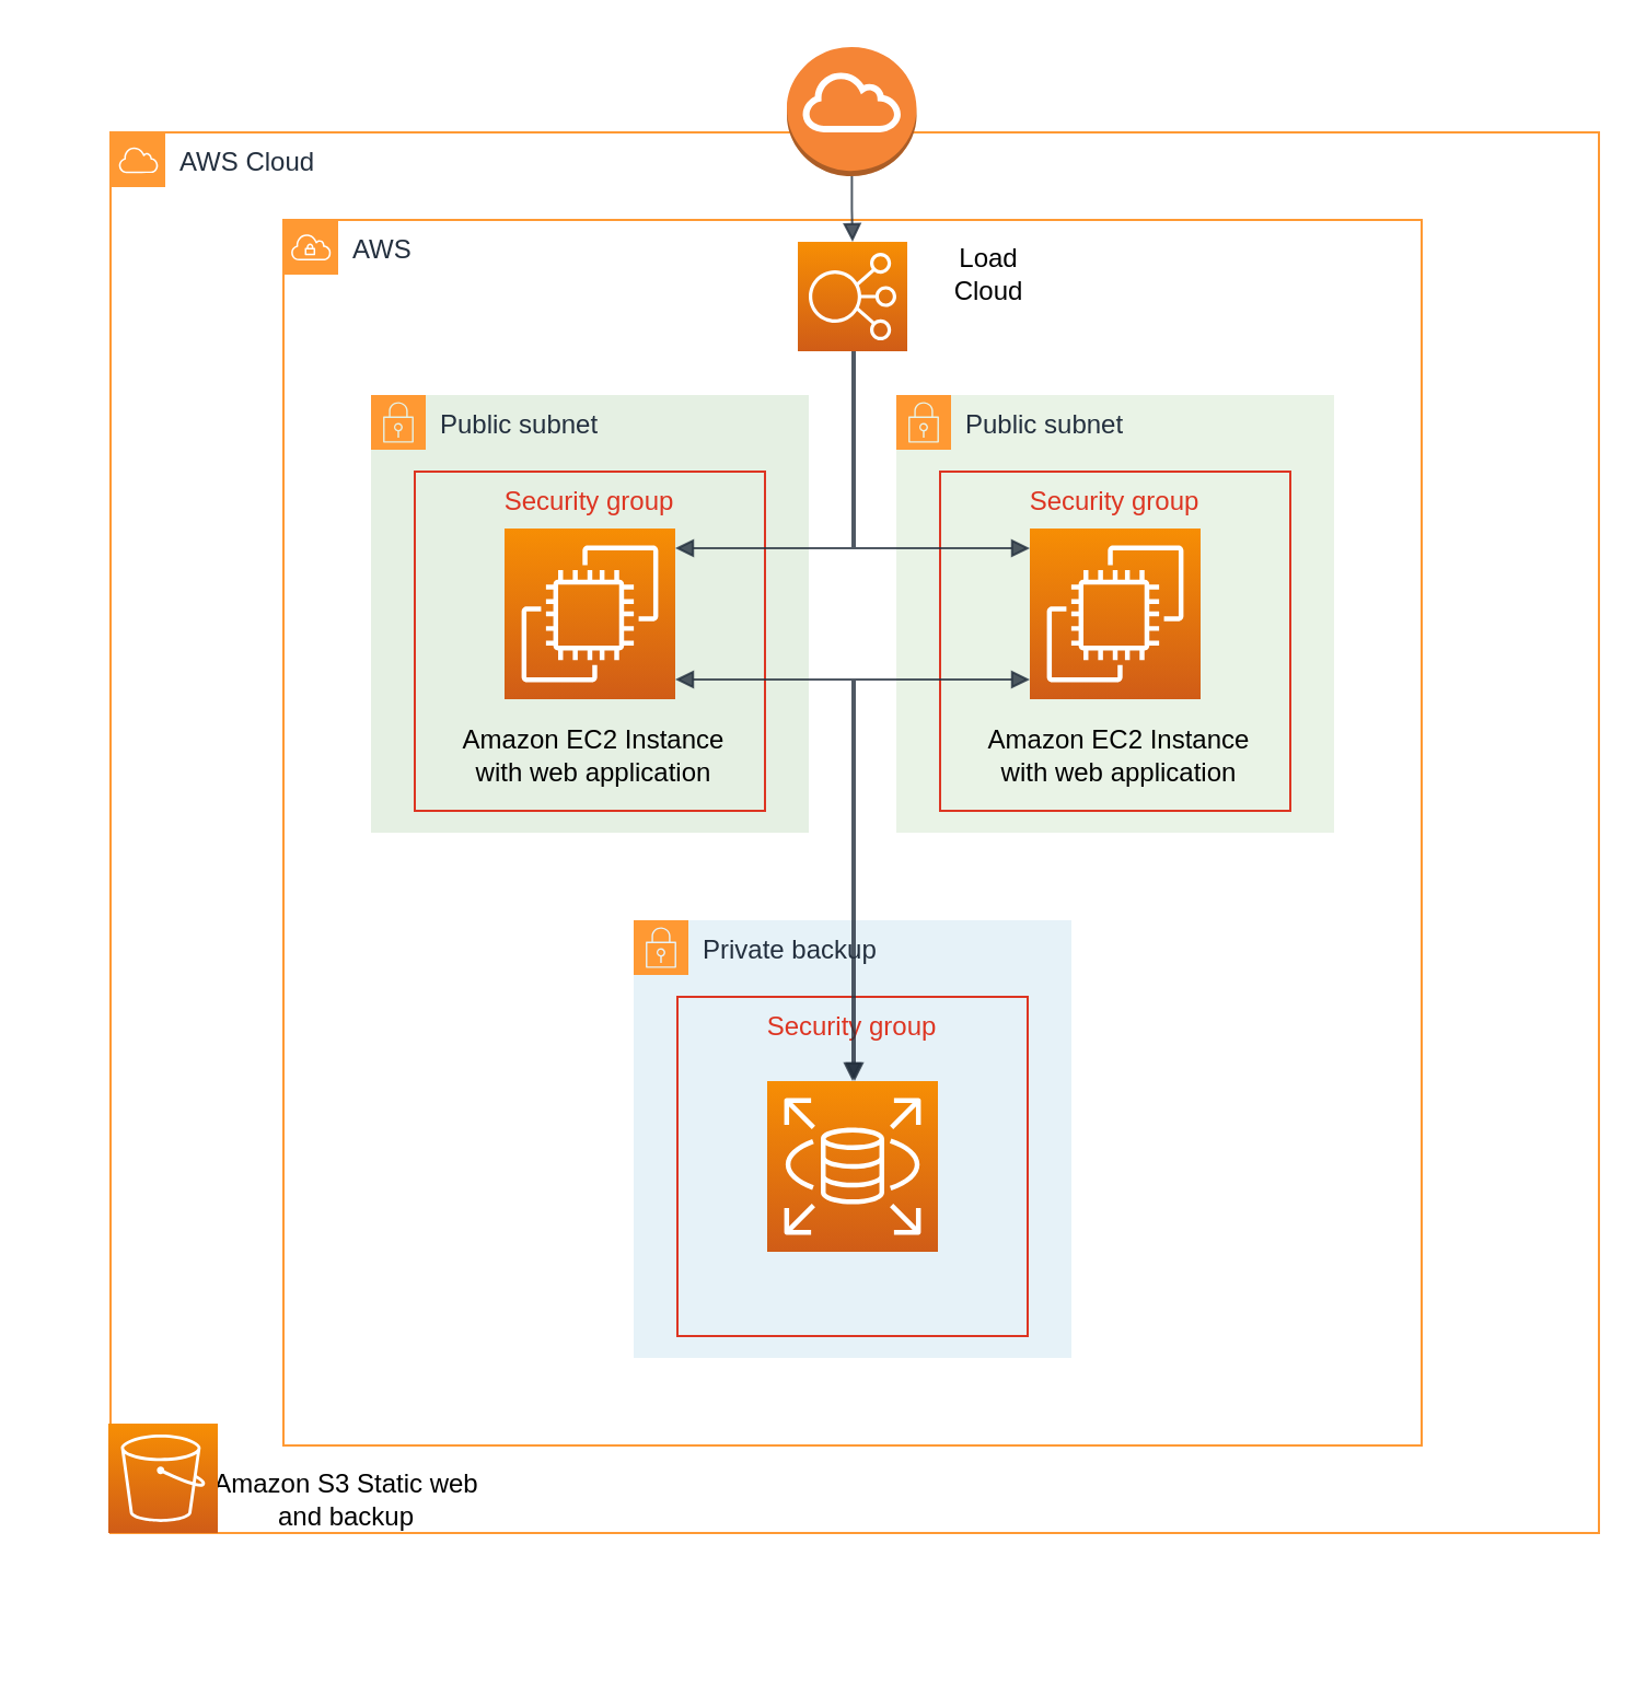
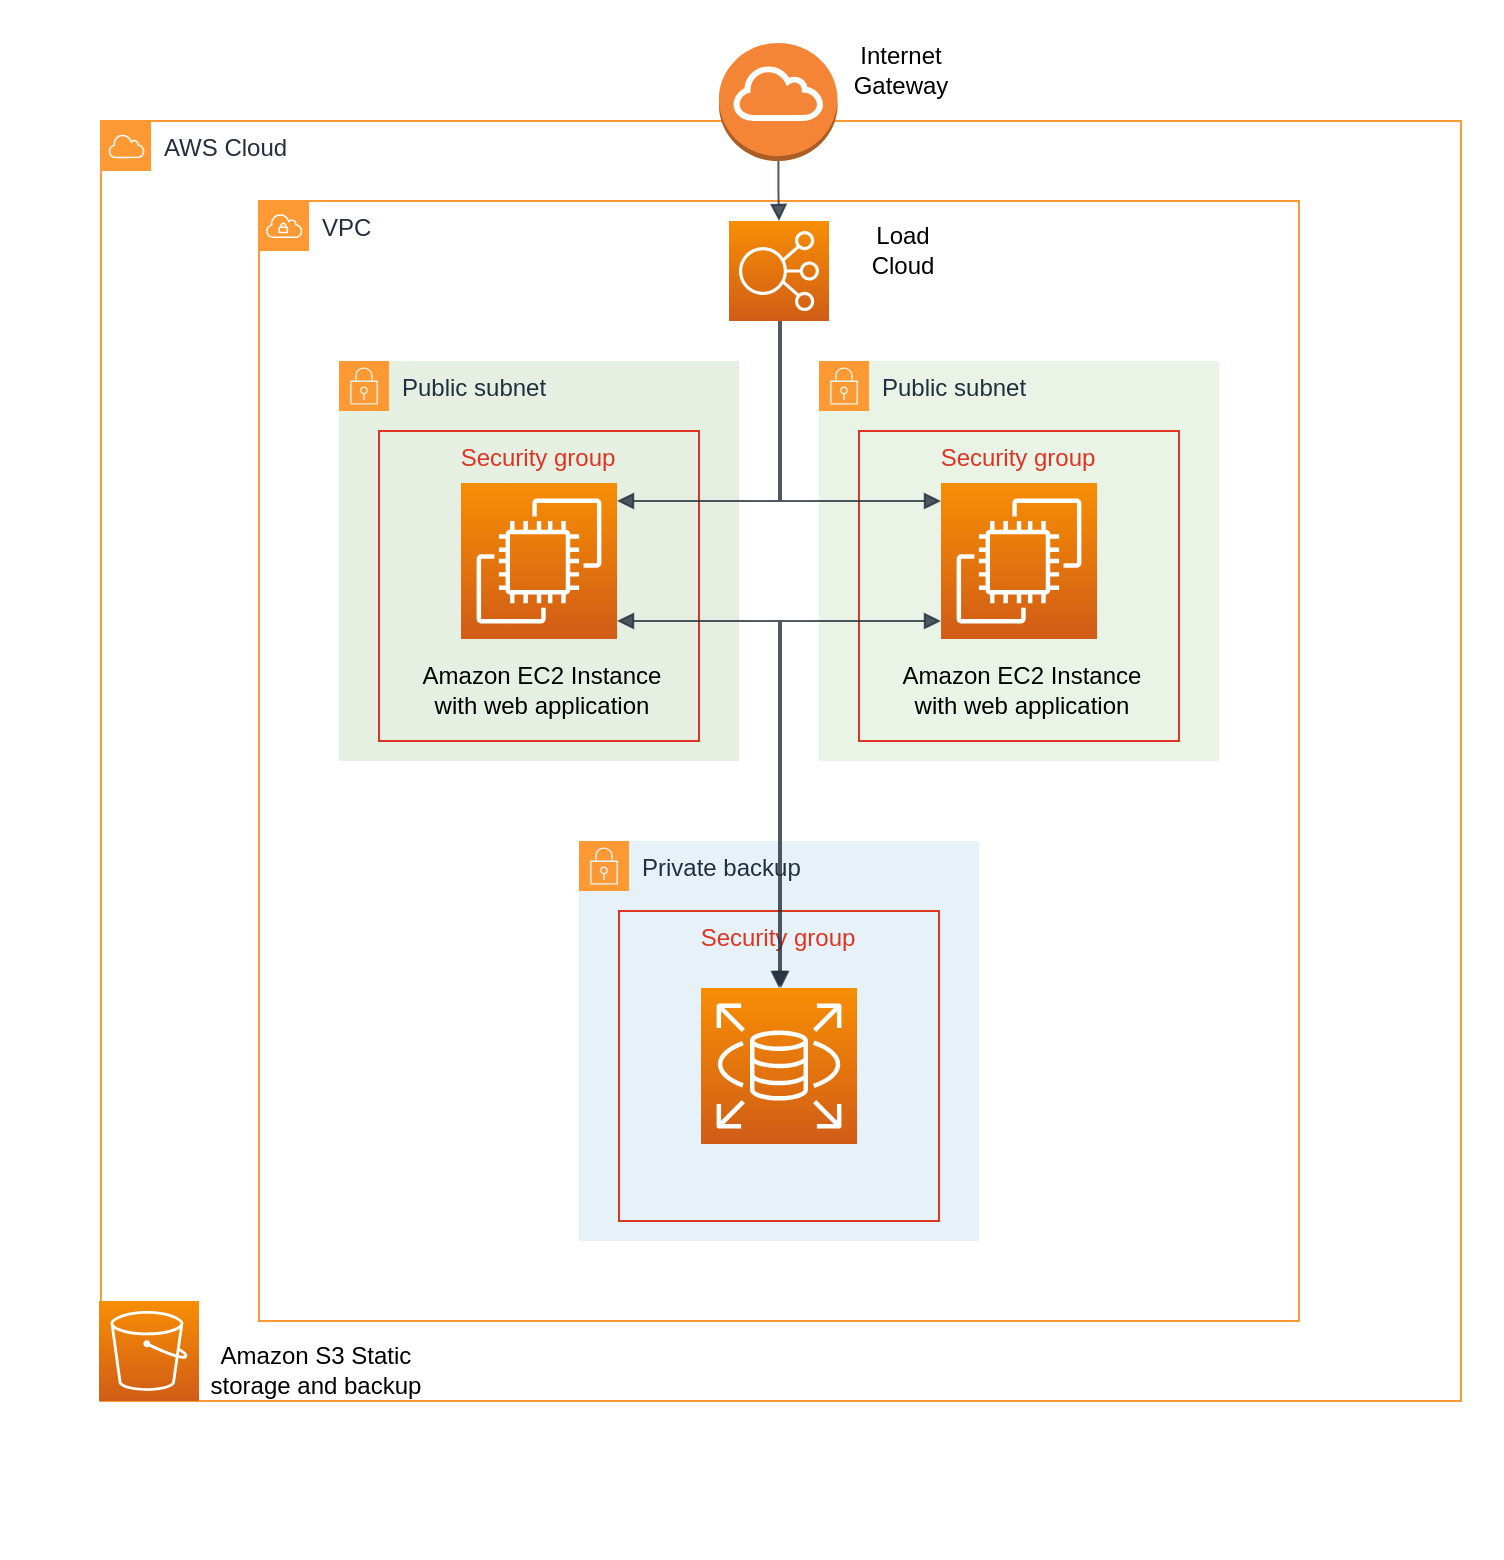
  <mxCell id="0" />
  <mxCell id="1" parent="0" />
  <mxCell id="2" value="AWS Cloud" style="points=[[0,0],[0.25,0],[0.5,0],[0.75,0],[1,0],[1,0.25],[1,0.5],[1,0.75],[1,1],[0.75,1],[0.5,1],[0.25,1],[0,1],[0,0.75],[0,0.5],[0,0.25]];outlineConnect=0;gradientColor=none;html=1;whiteSpace=wrap;fontSize=12;fontStyle=0;container=0;pointerEvents=0;collapsible=0;recursiveResize=0;shape=mxgraph.aws4.group;grIcon=mxgraph.aws4.group_aws_cloud;strokeColor=#FF9933;fillColor=none;verticalAlign=top;align=left;spacingLeft=30;fontColor=#232F3E;dashed=0;strokeWidth=1;" parent="1" vertex="1"><mxGeometry x="50" y="60" width="680" height="640" as="geometry" /></mxCell>
- <mxCell id="3" value="&lt;font color=&quot;#232f3e&quot;&gt;AWS&lt;/font&gt;" style="points=[[0,0],[0.25,0],[0.5,0],[0.75,0],[1,0],[1,0.25],[1,0.5],[1,0.75],[1,1],[0.75,1],[0.5,1],[0.25,1],[0,1],[0,0.75],[0,0.5],[0,0.25]];outlineConnect=0;gradientColor=none;html=1;whiteSpace=wrap;fontSize=12;fontStyle=0;container=1;pointerEvents=0;collapsible=0;recursiveResize=0;shape=mxgraph.aws4.group;grIcon=mxgraph.aws4.group_vpc;strokeColor=#FF9933;fillColor=none;verticalAlign=top;align=left;spacingLeft=30;fontColor=#AAB7B8;dashed=0;strokeWidth=1;" parent="1" vertex="1"><mxGeometry x="129" y="100" width="520" height="560" as="geometry" /></mxCell>
+ <mxCell id="3" value="&lt;font color=&quot;#232f3e&quot;&gt;VPC&lt;/font&gt;" style="points=[[0,0],[0.25,0],[0.5,0],[0.75,0],[1,0],[1,0.25],[1,0.5],[1,0.75],[1,1],[0.75,1],[0.5,1],[0.25,1],[0,1],[0,0.75],[0,0.5],[0,0.25]];outlineConnect=0;gradientColor=none;html=1;whiteSpace=wrap;fontSize=12;fontStyle=0;container=1;pointerEvents=0;collapsible=0;recursiveResize=0;shape=mxgraph.aws4.group;grIcon=mxgraph.aws4.group_vpc;strokeColor=#FF9933;fillColor=none;verticalAlign=top;align=left;spacingLeft=30;fontColor=#AAB7B8;dashed=0;strokeWidth=1;" parent="1" vertex="1"><mxGeometry x="129" y="100" width="520" height="560" as="geometry" /></mxCell>
  <mxCell id="4" value="&lt;font color=&quot;#232f3e&quot;&gt;Private backup&lt;/font&gt;" style="points=[[0,0],[0.25,0],[0.5,0],[0.75,0],[1,0],[1,0.25],[1,0.5],[1,0.75],[1,1],[0.75,1],[0.5,1],[0.25,1],[0,1],[0,0.75],[0,0.5],[0,0.25]];outlineConnect=0;gradientColor=none;html=1;whiteSpace=wrap;fontSize=12;fontStyle=0;container=1;pointerEvents=0;collapsible=0;recursiveResize=0;shape=mxgraph.aws4.group;grIcon=mxgraph.aws4.group_security_group;grStroke=0;strokeColor=#FF9933;fillColor=#E6F2F8;verticalAlign=top;align=left;spacingLeft=30;fontColor=#147EBA;dashed=0;" parent="3" vertex="1"><mxGeometry x="160" y="320" width="200" height="200" as="geometry" /></mxCell>
  <mxCell id="5" value="Security group" style="fillColor=none;strokeColor=#DD3522;verticalAlign=top;fontStyle=0;fontColor=#DD3522;" parent="4" vertex="1"><mxGeometry x="20" y="35" width="160" height="155" as="geometry" /></mxCell>
  <mxCell id="6" value="" style="sketch=0;points=[[0,0,0],[0.25,0,0],[0.5,0,0],[0.75,0,0],[1,0,0],[0,1,0],[0.25,1,0],[0.5,1,0],[0.75,1,0],[1,1,0],[0,0.25,0],[0,0.5,0],[0,0.75,0],[1,0.25,0],[1,0.5,0],[1,0.75,0]];outlineConnect=0;fontColor=#232F3E;gradientColor=#F78E04;gradientDirection=north;fillColor=#D05C17;strokeColor=#ffffff;dashed=0;verticalLabelPosition=bottom;verticalAlign=top;align=center;html=1;fontSize=12;fontStyle=0;aspect=fixed;shape=mxgraph.aws4.resourceIcon;resIcon=mxgraph.aws4.rds;" parent="4" vertex="1"><mxGeometry x="61" y="73.5" width="78" height="78" as="geometry" /></mxCell>
  <mxCell id="7" value="&lt;font color=&quot;#232f3e&quot;&gt;Public subnet&lt;/font&gt;" style="points=[[0,0],[0.25,0],[0.5,0],[0.75,0],[1,0],[1,0.25],[1,0.5],[1,0.75],[1,1],[0.75,1],[0.5,1],[0.25,1],[0,1],[0,0.75],[0,0.5],[0,0.25]];outlineConnect=0;gradientColor=none;html=1;whiteSpace=wrap;fontSize=12;fontStyle=0;container=1;pointerEvents=0;collapsible=0;recursiveResize=0;shape=mxgraph.aws4.group;grIcon=mxgraph.aws4.group_security_group;grStroke=0;strokeColor=#FF9933;fillColor=#E5F0E3;verticalAlign=top;align=left;spacingLeft=30;fontColor=#248814;dashed=0;" parent="3" vertex="1"><mxGeometry x="40" y="80" width="200" height="200" as="geometry" /></mxCell>
  <mxCell id="8" value="Security group" style="fillColor=none;strokeColor=#DD3522;verticalAlign=top;fontStyle=0;fontColor=#DD3522;container=0;" parent="7" vertex="1"><mxGeometry x="20" y="35" width="160" height="155" as="geometry" /></mxCell>
  <mxCell id="9" value="Amazon EC2 Instance with web application" style="text;html=1;strokeColor=none;fillColor=none;align=center;verticalAlign=middle;whiteSpace=wrap;rounded=0;" parent="7" vertex="1"><mxGeometry x="34" y="150" width="136" height="30" as="geometry" /></mxCell>
  <mxCell id="10" value="" style="sketch=0;points=[[0,0,0],[0.25,0,0],[0.5,0,0],[0.75,0,0],[1,0,0],[0,1,0],[0.25,1,0],[0.5,1,0],[0.75,1,0],[1,1,0],[0,0.25,0],[0,0.5,0],[0,0.75,0],[1,0.25,0],[1,0.5,0],[1,0.75,0]];outlineConnect=0;fontColor=#232F3E;gradientColor=#F78E04;gradientDirection=north;fillColor=#D05C17;strokeColor=#ffffff;dashed=0;verticalLabelPosition=bottom;verticalAlign=top;align=center;html=1;fontSize=12;fontStyle=0;aspect=fixed;shape=mxgraph.aws4.resourceIcon;resIcon=mxgraph.aws4.ec2;" parent="7" vertex="1"><mxGeometry x="61" y="61" width="78" height="78" as="geometry" /></mxCell>
  <mxCell id="11" value="&lt;font color=&quot;#232f3e&quot;&gt;Public subnet&lt;/font&gt;" style="points=[[0,0],[0.25,0],[0.5,0],[0.75,0],[1,0],[1,0.25],[1,0.5],[1,0.75],[1,1],[0.75,1],[0.5,1],[0.25,1],[0,1],[0,0.75],[0,0.5],[0,0.25]];outlineConnect=0;gradientColor=none;html=1;whiteSpace=wrap;fontSize=12;fontStyle=0;container=1;pointerEvents=0;collapsible=0;recursiveResize=0;shape=mxgraph.aws4.group;grIcon=mxgraph.aws4.group_security_group;grStroke=0;strokeColor=#FF9933;fillColor=#E9F3E6;verticalAlign=top;align=left;spacingLeft=30;fontColor=#248814;dashed=0;" parent="3" vertex="1"><mxGeometry x="280" y="80" width="200" height="200" as="geometry" /></mxCell>
  <mxCell id="12" value="" style="group" parent="11" vertex="1" connectable="0"><mxGeometry x="20" y="35" width="160" height="155" as="geometry" /></mxCell>
  <mxCell id="13" value="Security group" style="fillColor=none;strokeColor=#DD3522;verticalAlign=top;fontStyle=0;fontColor=#DD3522;" parent="12" vertex="1"><mxGeometry width="160" height="155" as="geometry" /></mxCell>
  <mxCell id="14" value="Amazon EC2 Instance with web application" style="text;html=1;strokeColor=none;fillColor=none;align=center;verticalAlign=middle;whiteSpace=wrap;rounded=0;" parent="12" vertex="1"><mxGeometry x="14" y="115" width="136" height="30" as="geometry" /></mxCell>
  <mxCell id="15" value="" style="sketch=0;points=[[0,0,0],[0.25,0,0],[0.5,0,0],[0.75,0,0],[1,0,0],[0,1,0],[0.25,1,0],[0.5,1,0],[0.75,1,0],[1,1,0],[0,0.25,0],[0,0.5,0],[0,0.75,0],[1,0.25,0],[1,0.5,0],[1,0.75,0]];outlineConnect=0;fontColor=#232F3E;gradientColor=#F78E04;gradientDirection=north;fillColor=#D05C17;strokeColor=#ffffff;dashed=0;verticalLabelPosition=bottom;verticalAlign=top;align=center;html=1;fontSize=12;fontStyle=0;aspect=fixed;shape=mxgraph.aws4.resourceIcon;resIcon=mxgraph.aws4.ec2;" parent="12" vertex="1"><mxGeometry x="41" y="26" width="78" height="78" as="geometry" /></mxCell>
  <mxCell id="16" value="" style="edgeStyle=orthogonalEdgeStyle;html=1;endArrow=block;elbow=vertical;startArrow=block;startFill=1;endFill=1;strokeColor=#232F3D;rounded=0;fillColor=#d5e8d4;strokeWidth=1;opacity=80;" parent="3" source="6" target="10" edge="1"><mxGeometry width="100" relative="1" as="geometry"><mxPoint x="80" y="350" as="sourcePoint" /><mxPoint x="180" y="350" as="targetPoint" /><Array as="points"><mxPoint x="260" y="210" /></Array></mxGeometry></mxCell>
  <mxCell id="17" value="" style="edgeStyle=orthogonalEdgeStyle;html=1;endArrow=none;elbow=vertical;startArrow=block;startFill=1;strokeColor=#232F3D;rounded=0;fillColor=#d5e8d4;strokeWidth=1;entryX=0.5;entryY=1;entryDx=0;entryDy=0;entryPerimeter=0;opacity=80;" parent="3" source="10" target="21" edge="1"><mxGeometry width="100" relative="1" as="geometry"><mxPoint x="120" y="100" as="sourcePoint" /><mxPoint x="260" y="80" as="targetPoint" /><Array as="points"><mxPoint x="260" y="150" /></Array></mxGeometry></mxCell>
  <mxCell id="18" value="" style="edgeStyle=orthogonalEdgeStyle;html=1;endArrow=block;elbow=vertical;startArrow=none;endFill=1;strokeColor=#232F3D;rounded=0;strokeWidth=1;opacity=80;" parent="3" source="21" target="15" edge="1"><mxGeometry width="100" relative="1" as="geometry"><mxPoint x="270" y="109.999" as="sourcePoint" /><mxPoint x="270" y="167" as="targetPoint" /><Array as="points"><mxPoint x="261" y="150" /></Array></mxGeometry></mxCell>
  <mxCell id="19" value="" style="group" parent="3" vertex="1" connectable="0"><mxGeometry x="235" y="10" width="120" height="60" as="geometry" /></mxCell>
  <mxCell id="20" value="Load &lt;br&gt;Cloud" style="text;html=1;align=center;verticalAlign=middle;resizable=0;points=[];autosize=1;strokeColor=none;fillColor=none;" parent="19" vertex="1"><mxGeometry x="57.391" width="60" height="30" as="geometry" /></mxCell>
  <mxCell id="21" value="" style="sketch=0;points=[[0,0,0],[0.25,0,0],[0.5,0,0],[0.75,0,0],[1,0,0],[0,1,0],[0.25,1,0],[0.5,1,0],[0.75,1,0],[1,1,0],[0,0.25,0],[0,0.5,0],[0,0.75,0],[1,0.25,0],[1,0.5,0],[1,0.75,0]];outlineConnect=0;fontColor=#232F3E;gradientColor=#F78E04;gradientDirection=north;fillColor=#D05C17;strokeColor=#ffffff;dashed=0;verticalLabelPosition=bottom;verticalAlign=top;align=center;html=1;fontSize=12;fontStyle=0;aspect=fixed;shape=mxgraph.aws4.resourceIcon;resIcon=mxgraph.aws4.elastic_load_balancing;" parent="19" vertex="1"><mxGeometry width="50" height="50" as="geometry" /></mxCell>
  <mxCell id="22" value="" style="edgeStyle=orthogonalEdgeStyle;html=1;endArrow=block;elbow=vertical;startArrow=block;startFill=1;endFill=1;strokeColor=#232F3D;rounded=0;fillColor=#d5e8d4;strokeWidth=1;opacity=80;" parent="3" source="6" target="15" edge="1"><mxGeometry width="100" relative="1" as="geometry"><mxPoint x="261" y="320" as="sourcePoint" /><mxPoint x="140.002" y="254.0" as="targetPoint" /><Array as="points"><mxPoint x="261" y="210" /></Array></mxGeometry></mxCell>
  <mxCell id="23" value="" style="edgeStyle=orthogonalEdgeStyle;html=1;endArrow=block;elbow=vertical;startArrow=none;endFill=1;strokeColor=#232F3D;rounded=0;strokeWidth=1;opacity=80;" parent="1" source="26" target="21" edge="1"><mxGeometry width="100" relative="1" as="geometry"><mxPoint x="420" y="80" as="sourcePoint" /><mxPoint x="463" y="80" as="targetPoint" /></mxGeometry></mxCell>
  <mxCell id="24" value="" style="group" parent="1" vertex="1" connectable="0"><mxGeometry x="359" y="20" width="120" height="60" as="geometry" /></mxCell>
+ <mxCell id="25" value="Internet&lt;br&gt;Gateway" style="text;html=1;align=center;verticalAlign=middle;resizable=0;points=[];autosize=1;strokeColor=none;fillColor=none;" parent="24" vertex="1"><mxGeometry x="60.741" width="60" height="30" as="geometry" /></mxCell>
  <mxCell id="26" value="" style="outlineConnect=0;dashed=0;verticalLabelPosition=bottom;verticalAlign=top;align=center;html=1;shape=mxgraph.aws3.internet_gateway;fillColor=#F58536;gradientColor=none;fontColor=#66B2FF;strokeColor=#FF9933;strokeWidth=2;" parent="24" vertex="1"><mxGeometry y="0.968" width="59.259" height="59.032" as="geometry" /></mxCell>
  <mxCell id="27" value="" style="group" parent="1" vertex="1" connectable="0"><mxGeometry x="20" y="650" width="136" height="108" as="geometry" /></mxCell>
- <mxCell id="28" value="Amazon S3 Static web and backup" style="text;html=1;strokeColor=none;fillColor=none;align=center;verticalAlign=middle;whiteSpace=wrap;rounded=0;" parent="27" vertex="1"><mxGeometry x="70" y="20" width="136" height="30" as="geometry" /></mxCell>
+ <mxCell id="28" value="Amazon S3 Static storage and backup" style="text;html=1;strokeColor=none;fillColor=none;align=center;verticalAlign=middle;whiteSpace=wrap;rounded=0;" parent="27" vertex="1"><mxGeometry x="70" y="20" width="136" height="30" as="geometry" /></mxCell>
  <mxCell id="29" value="" style="sketch=0;points=[[0,0,0],[0.25,0,0],[0.5,0,0],[0.75,0,0],[1,0,0],[0,1,0],[0.25,1,0],[0.5,1,0],[0.75,1,0],[1,1,0],[0,0.25,0],[0,0.5,0],[0,0.75,0],[1,0.25,0],[1,0.5,0],[1,0.75,0]];outlineConnect=0;fontColor=#232F3E;gradientColor=#F78E04;gradientDirection=north;fillColor=#D05C17;strokeColor=#ffffff;dashed=0;verticalLabelPosition=bottom;verticalAlign=top;align=center;html=1;fontSize=12;fontStyle=0;aspect=fixed;shape=mxgraph.aws4.resourceIcon;resIcon=mxgraph.aws4.s3;" parent="27" vertex="1"><mxGeometry x="29" width="50" height="50" as="geometry" /></mxCell>
